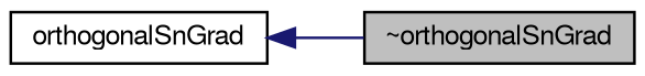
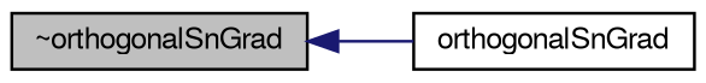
  digraph {
    rankdir=LR
    node [color=black fontname=FreeSans fontsize=10 shape=record]
    n1 [fillcolor=grey75 fontcolor=black height=0.2 label="~orthogonalSnGrad" style=filled width=0.4]
    n2 [height=0.2 label=orthogonalSnGrad width=0.4]
-   n2 -> n1 [color=midnightblue dir=back fontname=FreeSans fontsize=10 labelfontname=FreeSans labelfontsize=10 style=solid]
+   n1 -> n2 [color=midnightblue dir=back fontname=FreeSans fontsize=10 labelfontname=FreeSans labelfontsize=10 style=solid]
  }
